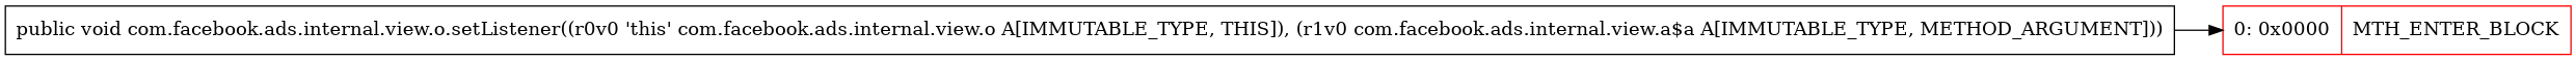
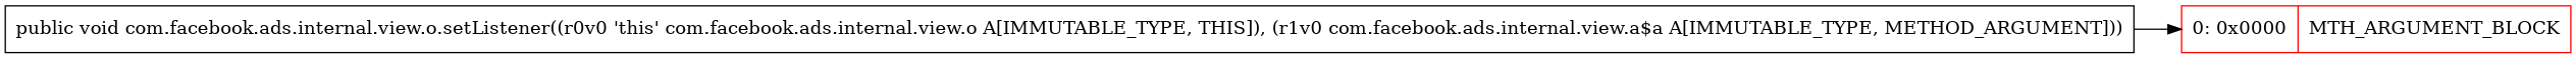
  digraph {
    rankdir=LR
    node [shape=record]
-   n1 [color=red label="{0\:\ 0x0000|MTH_ENTER_BLOCK\l}"]
+   n1 [color=red label="{0\:\ 0x0000|MTH_ARGUMENT_BLOCK\l}"]
    n2 [label="{public void com.facebook.ads.internal.view.o.setListener((r0v0 'this' com.facebook.ads.internal.view.o A[IMMUTABLE_TYPE, THIS]), (r1v0 com.facebook.ads.internal.view.a$a A[IMMUTABLE_TYPE, METHOD_ARGUMENT])) }"]
    subgraph cluster_1 {
      label="R(0)"
    }
    n2 -> n1
  }
